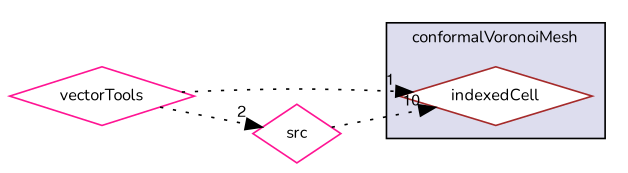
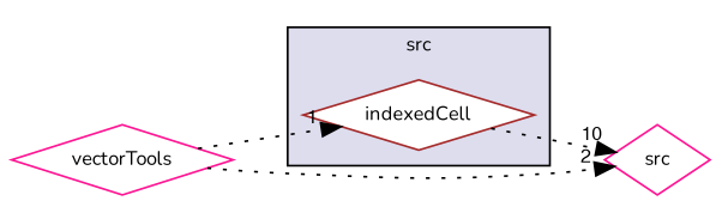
  digraph {
    compound=true
    fontname=Nunito
    rankdir=LR
    node [color=deeppink fillcolor=white fontname=Nunito fontsize=10 shape=diamond style=filled]
    edge [fontname=Nunito labeldistance=1.5 labelfontname=FreeSans labelfontsize=10 style=dotted]
    n1 [color=brown label=indexedCell pencolor=black]
    n2 [label=src]
    n3 [label=vectorTools]
    subgraph cluster_1 {
      bgcolor="#ddddee"
      fontsize=10
-     label=conformalVoronoiMesh
+     label=src
      pencolor=black
      n1
    }
-   n2 -> n1 [headlabel=10]
+   n1 -> n2 [headlabel=10]
    n3 -> n1 [headlabel=1]
    n3 -> n2 [headlabel=2]
  }
